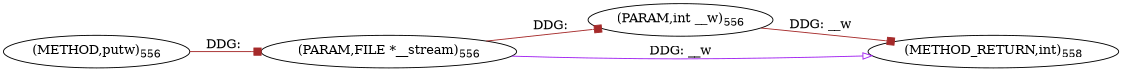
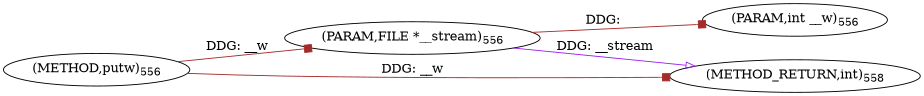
  digraph {
    rankdir=LR
    edge [arrowhead=box color=brown]
    n1 [label=<(METHOD,putw)<SUB>556</SUB>>]
    n2 [label=<(PARAM,FILE *__stream)<SUB>556</SUB>>]
    n3 [label=<(PARAM,int __w)<SUB>556</SUB>>]
    n4 [label=<(METHOD_RETURN,int)<SUB>558</SUB>>]
-   n1 -> n2 [label="DDG: "]
+   n1 -> n2 [label="DDG: __w"]
    n2 -> n3 [label="DDG: "]
-   n2 -> n4 [arrowhead=onormal color=purple label="DDG: __w"]
-   n3 -> n4 [label="DDG: __w"]
+   n2 -> n4 [arrowhead=onormal color=purple label="DDG: __stream"]
+   n1 -> n4 [label="DDG: __w"]
  }
